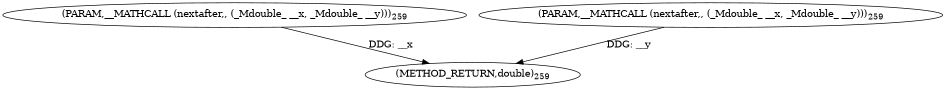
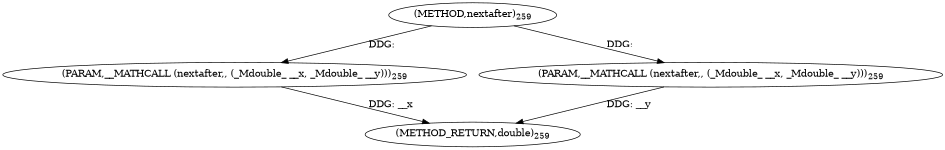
  digraph {
+   n1 [label=<(METHOD,nextafter)<SUB>259</SUB>>]
    n2 [label=<(PARAM,__MATHCALL (nextafter,, (_Mdouble_ __x, _Mdouble_ __y)))<SUB>259</SUB>>]
    n3 [label=<(PARAM,__MATHCALL (nextafter,, (_Mdouble_ __x, _Mdouble_ __y)))<SUB>259</SUB>>]
    n4 [label=<(METHOD_RETURN,double)<SUB>259</SUB>>]
+   n1 -> n2 [label="DDG: "]
+   n1 -> n3 [label="DDG: "]
    n2 -> n4 [label="DDG: __x"]
    n3 -> n4 [label="DDG: __y"]
  }
